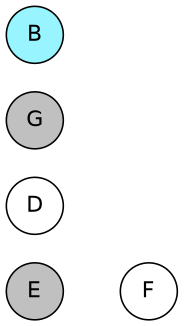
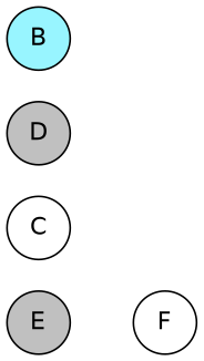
  graph {
    mindist=.1
    rankdir=LR
    node [fillcolor=white fontname=Helvetica margin=0 shape=circle style=filled]
    edge [style=invis]
    E [fillcolor=gray]
    F
-   D
-   G [fillcolor=gray]
+   C
+   D [fillcolor=gray]
    B [fillcolor=cadetblue1]
    subgraph sub_1 {
      E
      F
    }
    E -- F
    F -- F
  }
